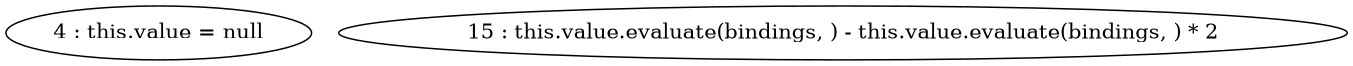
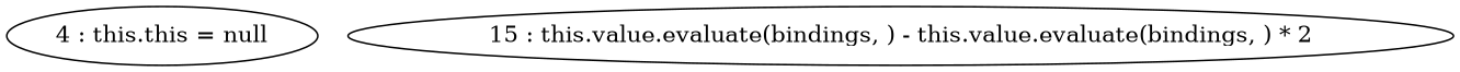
  digraph {
-   "4 : this.value = null"
+   "4 : this.value = null" [label="4 : this.this = null"]
    "15 : this.value.evaluate(bindings, ) - this.value.evaluate(bindings, ) * 2"
  }
